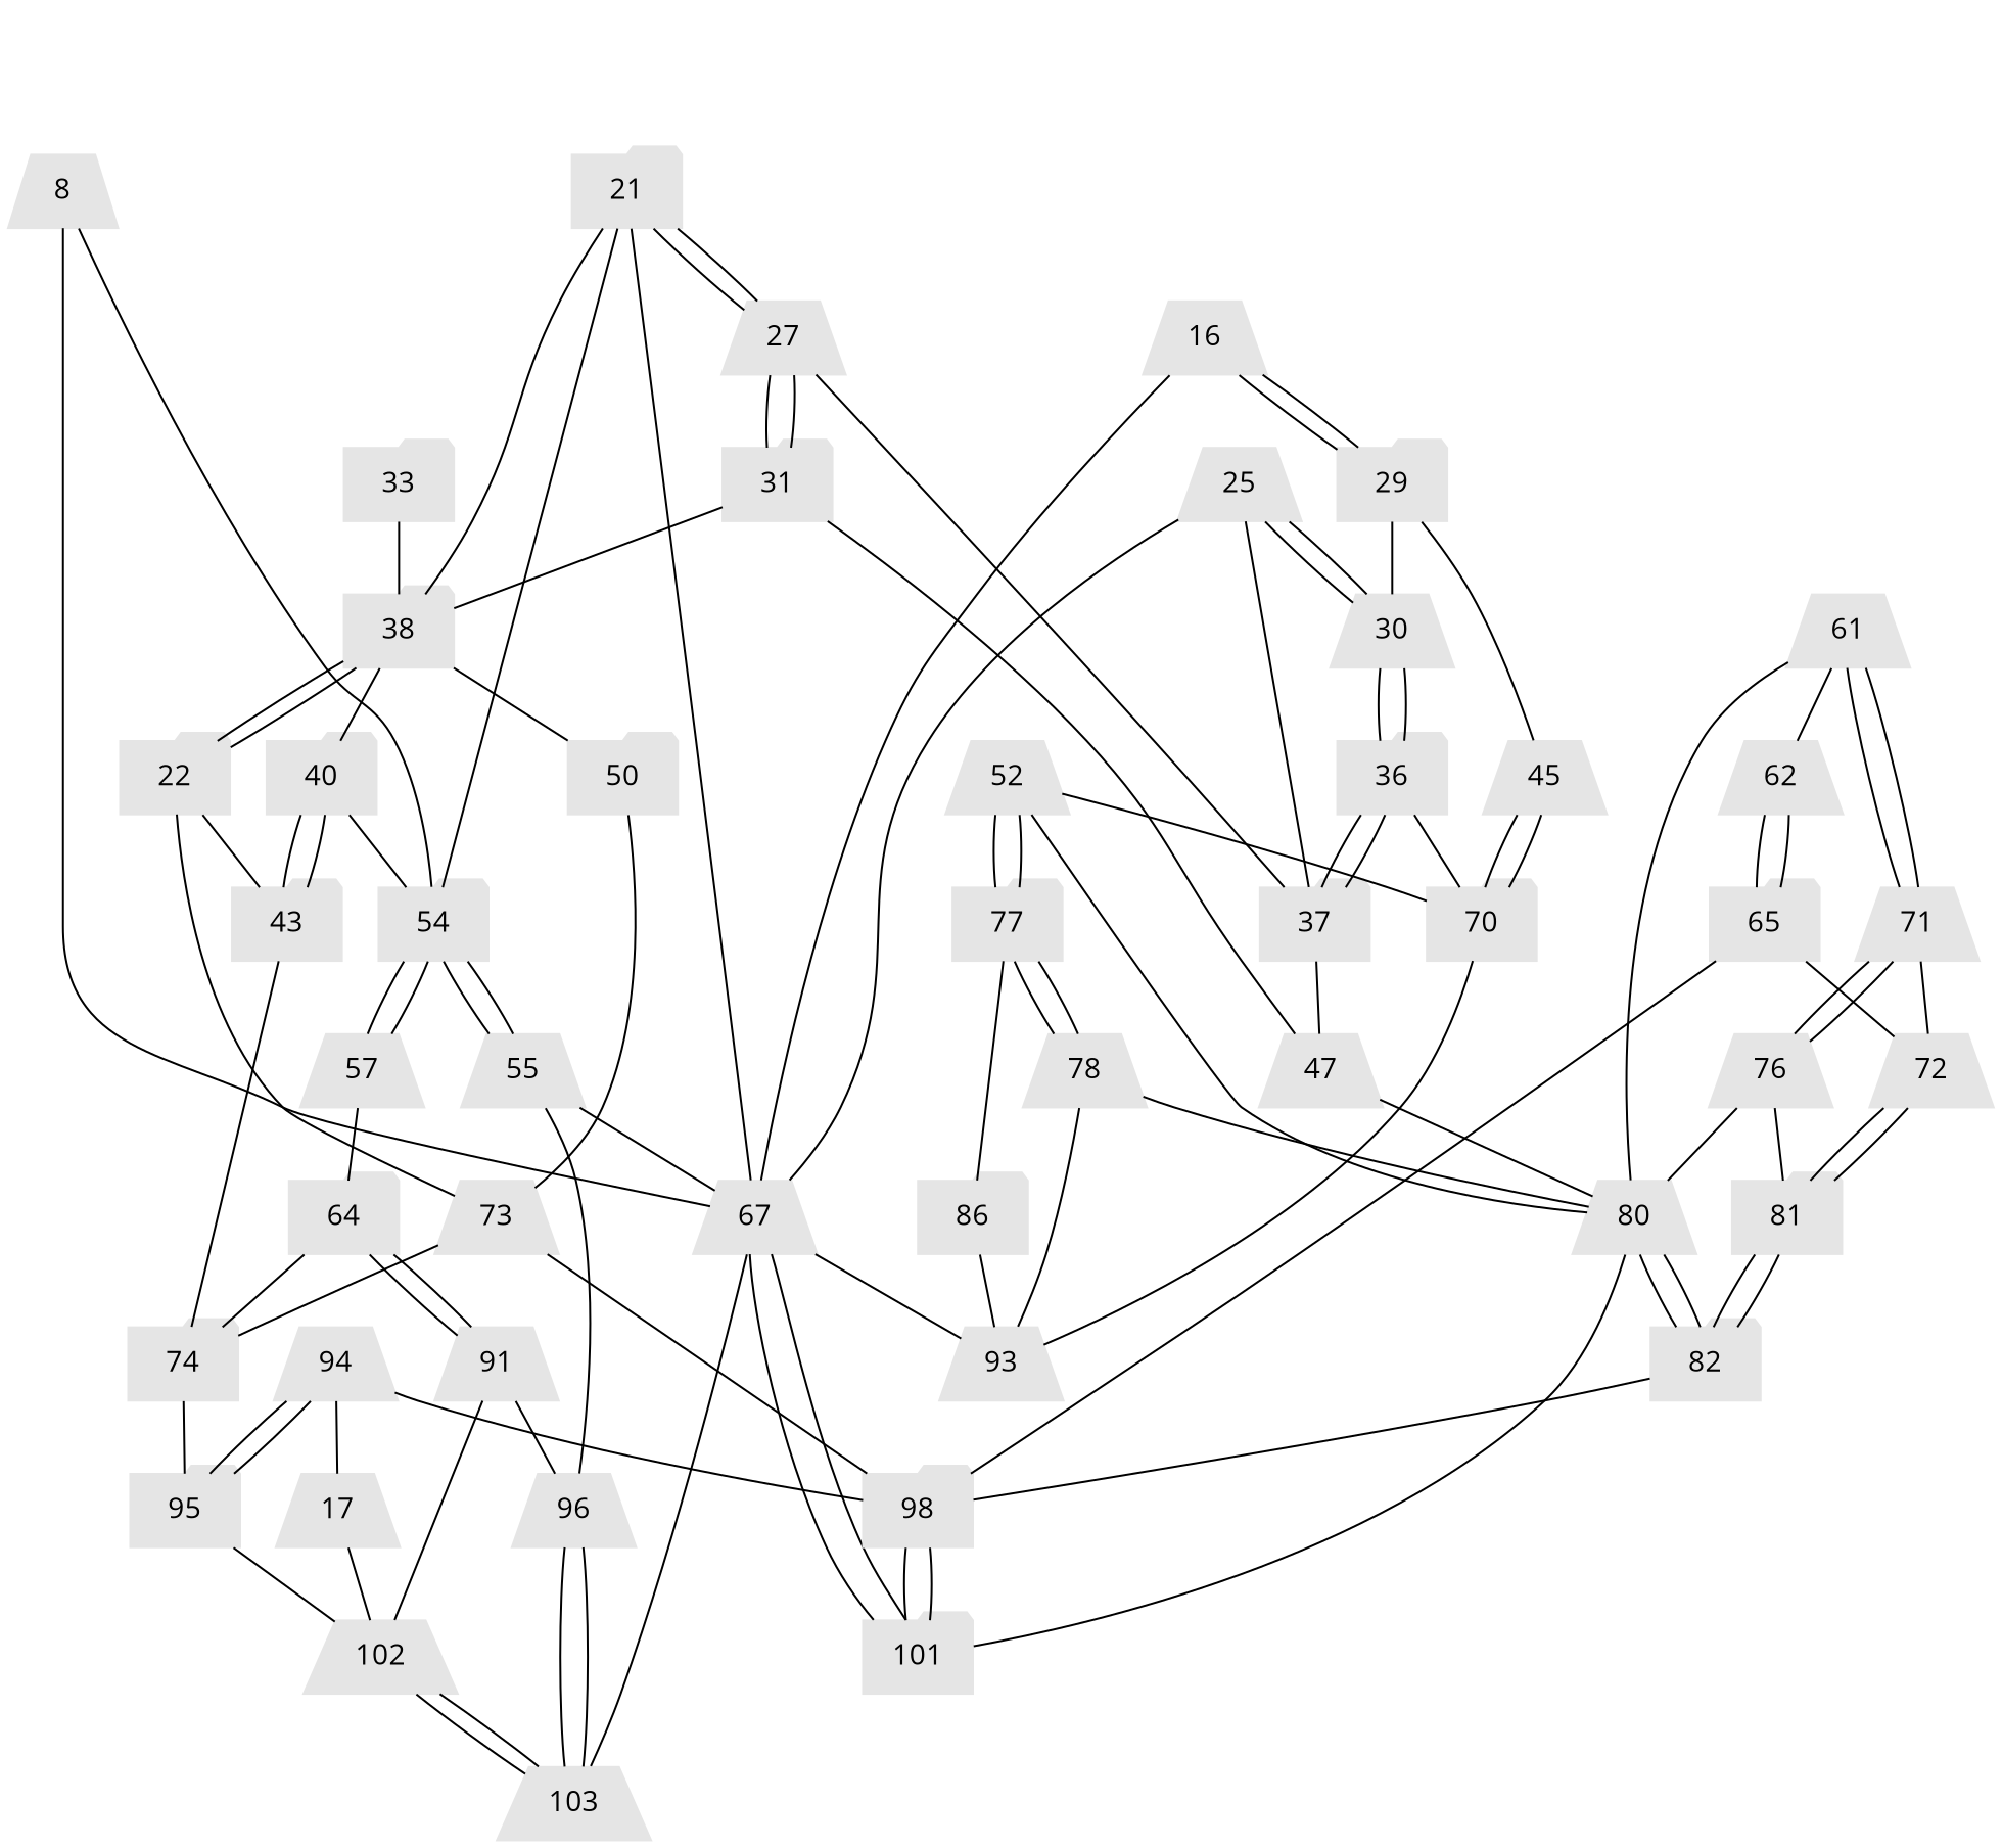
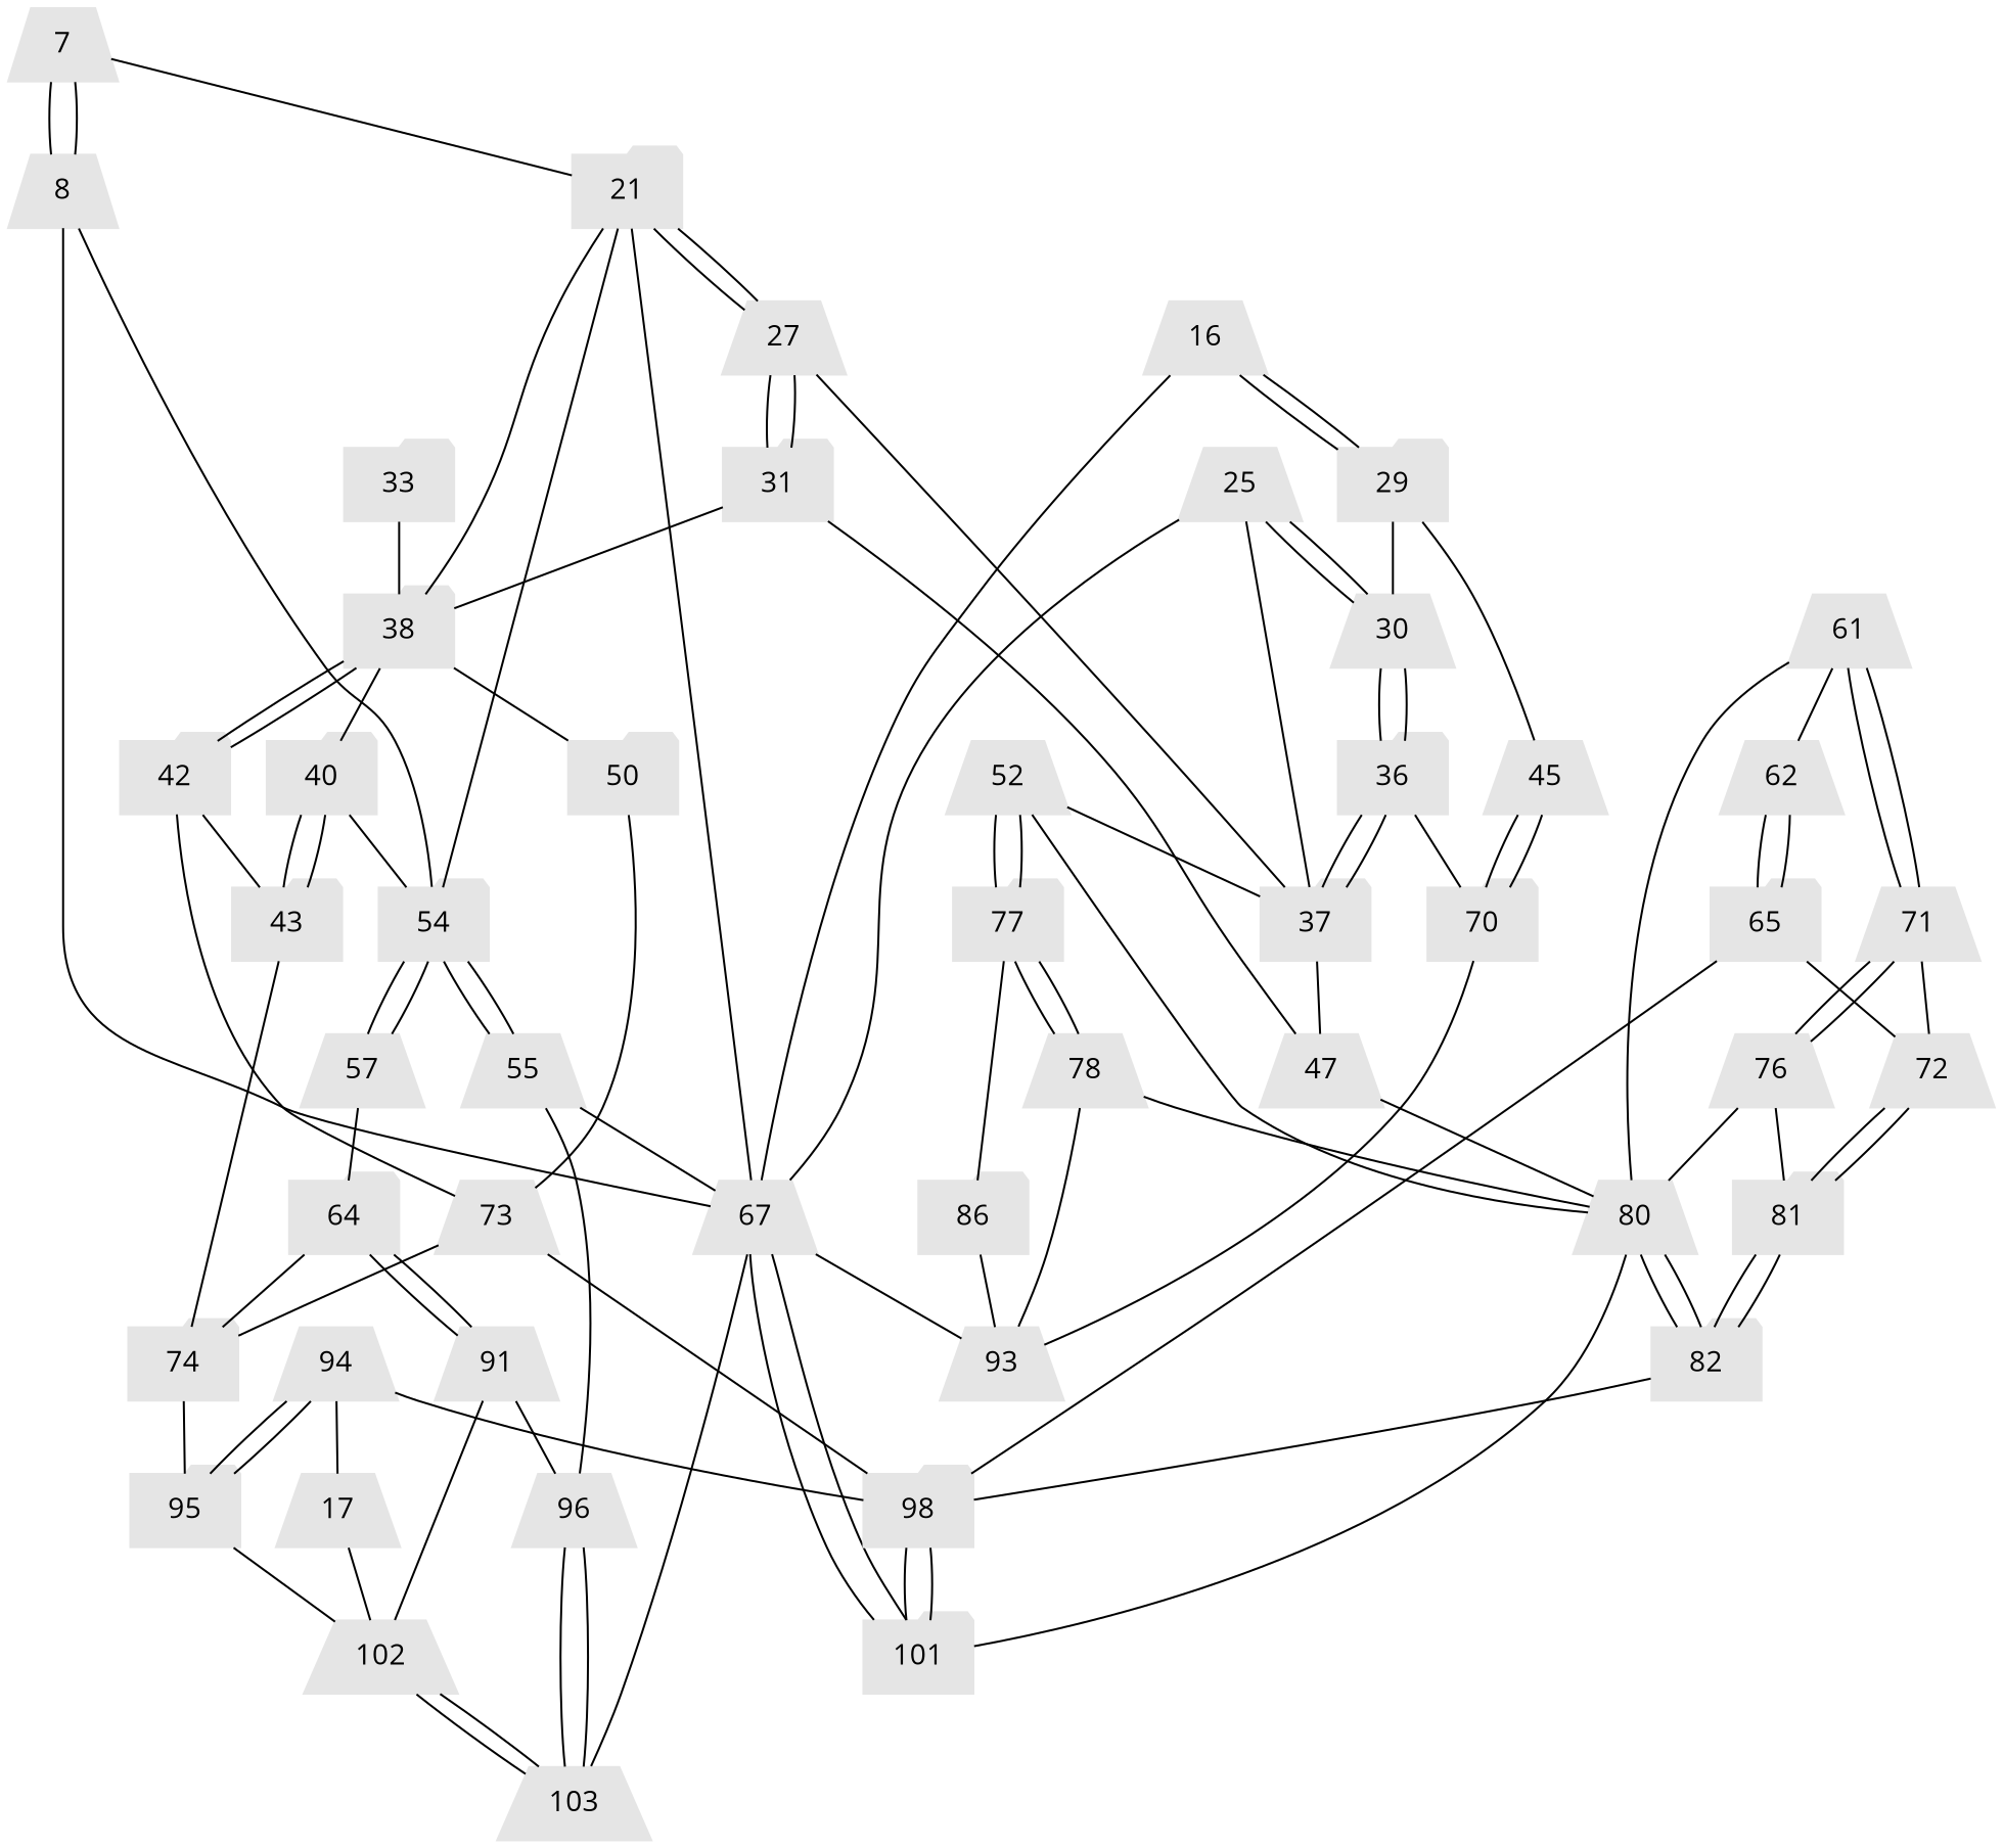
  graph {
    fontname="Open Sans"
    node [color=gray90 fontname="Open Sans" shape=trapezium style=filled]
    edge [fontname="Open Sans"]
    8 [super="+6"]
+   7
    21 [shape=folder super="+20"]
    54 [shape=folder super="+18+19+41"]
    67 [super="+2+56+11+5+17"]
    27
    n7 [label=38 shape=folder super="+34+32"]
    55
    57
    93 [super="+68+69"]
    101 [shape=folder]
    103
    16 [super="+15"]
    29 [shape=folder super="+28"]
    30
    45
    37 [shape=folder super="+26"]
    31 [shape=folder]
    40 [shape=folder]
-   42 [shape=folder label=22]
+   42 [shape=folder]
    50 [shape=folder super="+49"]
    25
    36 [shape=folder]
    47 [super="+39"]
    70 [shape=folder super="+51+46"]
    80 [super="+75+53+79"]
    33 [shape=folder]
    43 [shape=folder]
    73 [super="+59+58"]
    74 [shape=folder super="+63"]
    98 [shape=folder super="+83+84+87+66"]
    95 [shape=folder super="+88"]
    82 [shape=folder]
    65 [shape=folder]
    62
    52
    77 [shape=folder]
    78
    86 [shape=folder]
    96 [super="+92"]
    64 [shape=folder]
    91 [super="+90"]
    61
    71
    72
    76
    102 [super="+89+99+100"]
    81 [shape=folder]
    94
    n50 [label=17]
    8 -- 54
    8 -- 67 [weight=3]
+   7 -- 8 [weight=2]
+   7 -- 8
+   7 -- 21
    21 -- 54
    21 -- 67 [weight=2]
    21 -- 27
    21 -- 27
    21 -- n7 [weight=2]
    54 -- 55
    54 -- 55
    54 -- 57 [weight=2]
    54 -- 57
    67 -- 93
    67 -- 101
    67 -- 101
    67 -- 103
    27 -- 37
    27 -- 31
    27 -- 31
    n7 -- 40
    n7 -- 42
    n7 -- 42
    n7 -- 50
    55 -- 67
    55 -- 96
    57 -- 64
    16 -- 67 [weight=3]
    16 -- 29 [weight=2]
    16 -- 29
    29 -- 30
    29 -- 45
    30 -- 36
    30 -- 36
    45 -- 70 [weight=2]
    45 -- 70
    37 -- 47
    31 -- n7
    31 -- 47
    40 -- 54
    40 -- 43
    40 -- 43
    42 -- 43
    42 -- 73
    50 -- 73
    25 -- 67
    25 -- 30
    25 -- 30
    25 -- 37
    36 -- 37
    36 -- 37
    36 -- 70
    47 -- 80
    70 -- 93
    80 -- 101
    80 -- 82
    80 -- 82
    33 -- n7 [weight=2]
    43 -- 74
    73 -- 74
    73 -- 98 [weight=2]
    74 -- 95
    98 -- 101
    98 -- 101
    95 -- 102 [weight=2]
    82 -- 98
    65 -- 98
    65 -- 72
    62 -- 65
    62 -- 65
-   52 -- 70
+   52 -- 37
    52 -- 80
    52 -- 77
    52 -- 77
    77 -- 78
    77 -- 78
    77 -- 86
    78 -- 93
    78 -- 80
    86 -- 93 [weight=2]
    96 -- 103
    96 -- 103
    64 -- 74
    64 -- 91
    64 -- 91
    91 -- 96 [weight=2]
    91 -- 102
    61 -- 80
    61 -- 62
    61 -- 71
    61 -- 71
    71 -- 72
    71 -- 76
    71 -- 76
    72 -- 81
    72 -- 81
    76 -- 80
    76 -- 81
    102 -- 103
    102 -- 103
    81 -- 82
    81 -- 82
    94 -- 98
    94 -- 95
    94 -- 95
    94 -- n50
    n50 -- 102
  }
